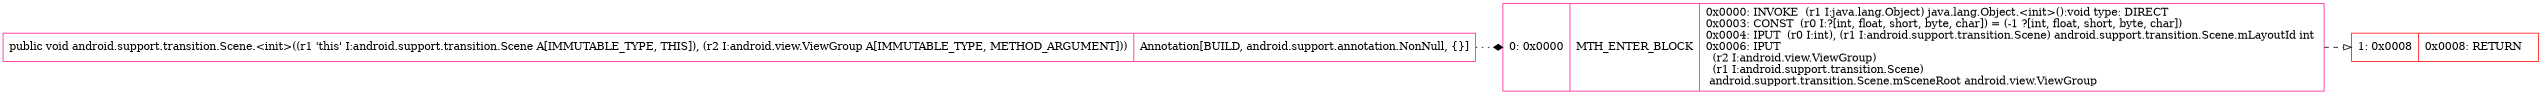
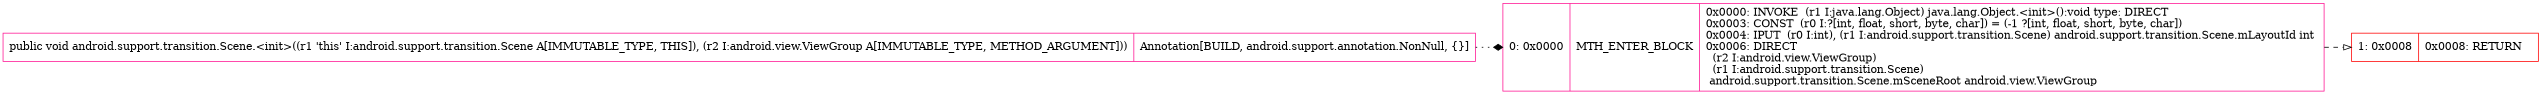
  digraph {
    rankdir=LR
    node [shape=record color=deeppink]
-   n1 [label="{0\:\ 0x0000|MTH_ENTER_BLOCK\l|0x0000: INVOKE  (r1 I:java.lang.Object) java.lang.Object.\<init\>():void type: DIRECT \l0x0003: CONST  (r0 I:?[int, float, short, byte, char]) = (\-1 ?[int, float, short, byte, char]) \l0x0004: IPUT  (r0 I:int), (r1 I:android.support.transition.Scene) android.support.transition.Scene.mLayoutId int \l0x0006: IPUT  \l  (r2 I:android.view.ViewGroup)\l  (r1 I:android.support.transition.Scene)\l android.support.transition.Scene.mSceneRoot android.view.ViewGroup \l}"]
+   n1 [label="{0\:\ 0x0000|MTH_ENTER_BLOCK\l|0x0000: INVOKE  (r1 I:java.lang.Object) java.lang.Object.\<init\>():void type: DIRECT \l0x0003: CONST  (r0 I:?[int, float, short, byte, char]) = (\-1 ?[int, float, short, byte, char]) \l0x0004: IPUT  (r0 I:int), (r1 I:android.support.transition.Scene) android.support.transition.Scene.mLayoutId int \l0x0006: DIRECT  \l  (r2 I:android.view.ViewGroup)\l  (r1 I:android.support.transition.Scene)\l android.support.transition.Scene.mSceneRoot android.view.ViewGroup \l}"]
    n2 [label="{1\:\ 0x0008|0x0008: RETURN   \l}" color=red]
    n3 [label="{public void android.support.transition.Scene.\<init\>((r1 'this' I:android.support.transition.Scene A[IMMUTABLE_TYPE, THIS]), (r2 I:android.view.ViewGroup A[IMMUTABLE_TYPE, METHOD_ARGUMENT]))  | Annotation[BUILD, android.support.annotation.NonNull, \{\}]\l}"]
    n1 -> n2 [style=dashed arrowhead=onormal]
    n3 -> n1 [style=dotted arrowhead=diamond]
  }
